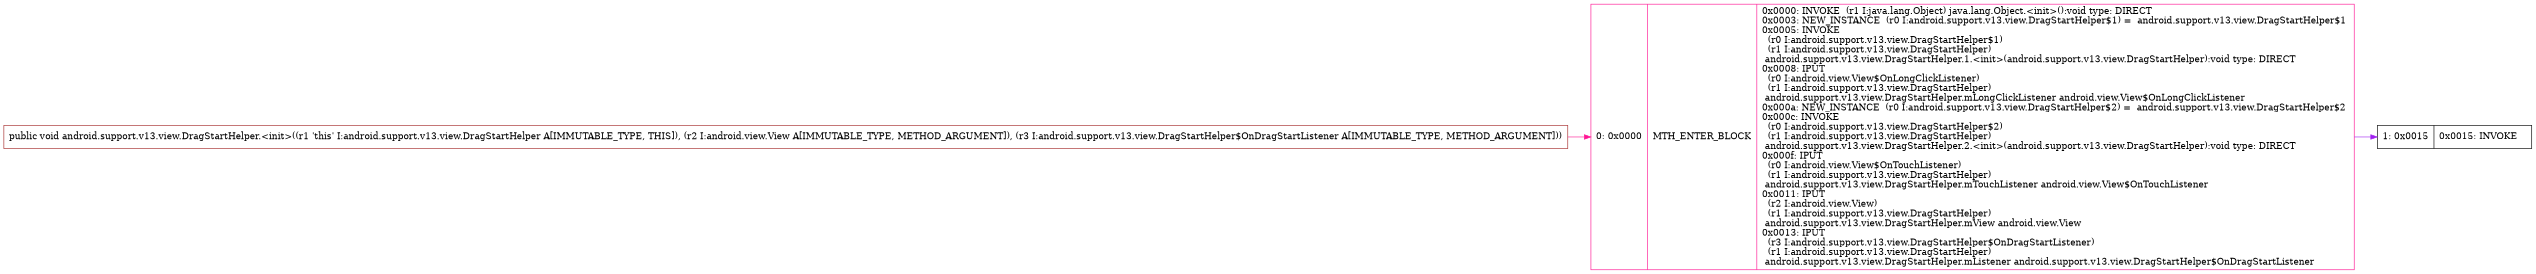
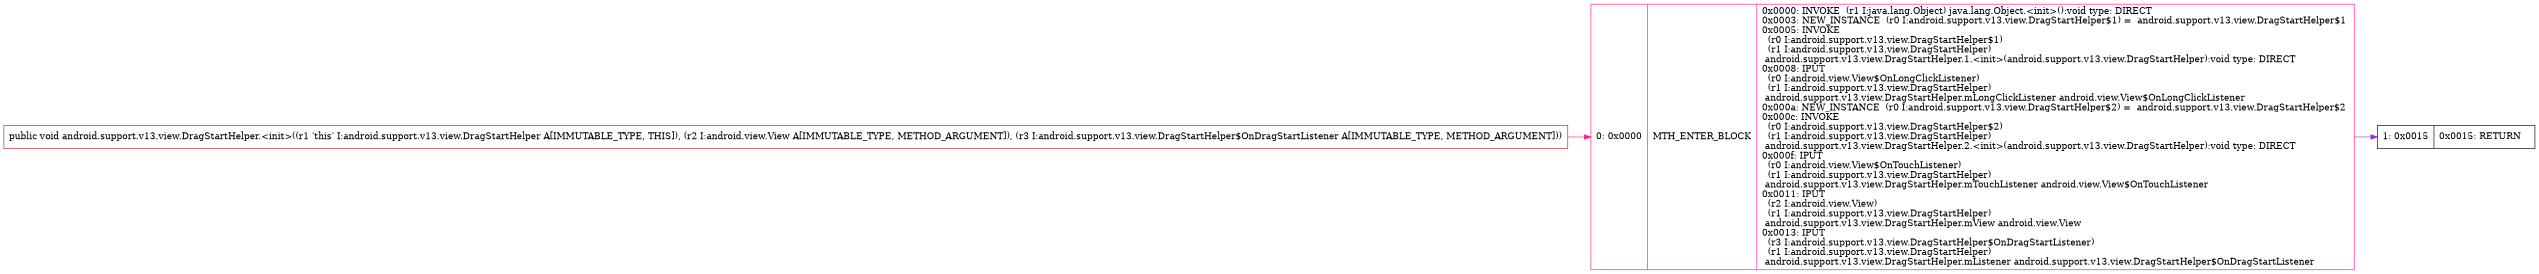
  digraph {
    rankdir=LR
    fontname="DejaVu Serif"
    node [shape=record fontname="DejaVu Serif"]
    edge [style=solid fontname="DejaVu Serif"]
    n1 [label="{0\:\ 0x0000|MTH_ENTER_BLOCK\l|0x0000: INVOKE  (r1 I:java.lang.Object) java.lang.Object.\<init\>():void type: DIRECT \l0x0003: NEW_INSTANCE  (r0 I:android.support.v13.view.DragStartHelper$1) =  android.support.v13.view.DragStartHelper$1 \l0x0005: INVOKE  \l  (r0 I:android.support.v13.view.DragStartHelper$1)\l  (r1 I:android.support.v13.view.DragStartHelper)\l android.support.v13.view.DragStartHelper.1.\<init\>(android.support.v13.view.DragStartHelper):void type: DIRECT \l0x0008: IPUT  \l  (r0 I:android.view.View$OnLongClickListener)\l  (r1 I:android.support.v13.view.DragStartHelper)\l android.support.v13.view.DragStartHelper.mLongClickListener android.view.View$OnLongClickListener \l0x000a: NEW_INSTANCE  (r0 I:android.support.v13.view.DragStartHelper$2) =  android.support.v13.view.DragStartHelper$2 \l0x000c: INVOKE  \l  (r0 I:android.support.v13.view.DragStartHelper$2)\l  (r1 I:android.support.v13.view.DragStartHelper)\l android.support.v13.view.DragStartHelper.2.\<init\>(android.support.v13.view.DragStartHelper):void type: DIRECT \l0x000f: IPUT  \l  (r0 I:android.view.View$OnTouchListener)\l  (r1 I:android.support.v13.view.DragStartHelper)\l android.support.v13.view.DragStartHelper.mTouchListener android.view.View$OnTouchListener \l0x0011: IPUT  \l  (r2 I:android.view.View)\l  (r1 I:android.support.v13.view.DragStartHelper)\l android.support.v13.view.DragStartHelper.mView android.view.View \l0x0013: IPUT  \l  (r3 I:android.support.v13.view.DragStartHelper$OnDragStartListener)\l  (r1 I:android.support.v13.view.DragStartHelper)\l android.support.v13.view.DragStartHelper.mListener android.support.v13.view.DragStartHelper$OnDragStartListener \l}" color=deeppink]
-   n2 [label="{1\:\ 0x0015|0x0015: INVOKE   \l}" color=black]
+   n2 [label="{1\:\ 0x0015|0x0015: RETURN   \l}" color=black]
    n3 [label="{public void android.support.v13.view.DragStartHelper.\<init\>((r1 'this' I:android.support.v13.view.DragStartHelper A[IMMUTABLE_TYPE, THIS]), (r2 I:android.view.View A[IMMUTABLE_TYPE, METHOD_ARGUMENT]), (r3 I:android.support.v13.view.DragStartHelper$OnDragStartListener A[IMMUTABLE_TYPE, METHOD_ARGUMENT])) }" color=brown]
    n1 -> n2 [color=purple]
    n3 -> n1 [color=deeppink]
  }
